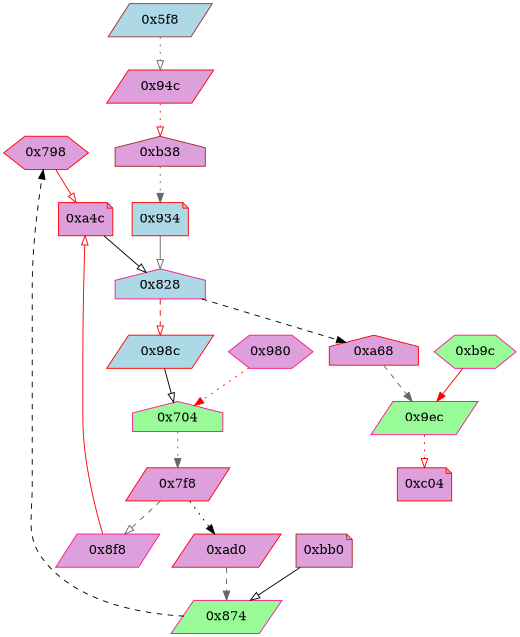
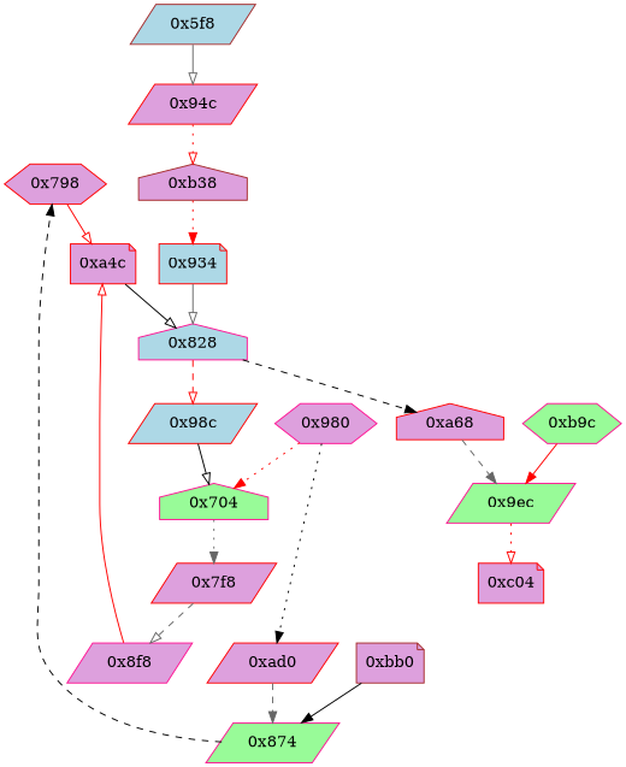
  strict digraph {
    node [color=red fillcolor=plum shape=parallelogram style=filled]
    edge [arrowhead=onormal color=red style=solid]
    "0x798" [opcode="[u'ldr', u'b']" shape=hexagon]
    "0xa4c" [opcode="[u'ldr', u'add', u'str', u'ldr', u'str', u'ldr', u'b']" shape=note]
    "0x828" [color=deeppink fillcolor=lightblue opcode="[u'ldr', u'str', u'ldr', u'str', u'ldr', u'ldr', u'ldrb', u'ldr', u'ldr', u'ldr', u'cmp', u'mov', u'b']" shape=house]
    "0x98c" [fillcolor=lightblue opcode="[u'ldr', u'ldr', u'ldr', u'sub', u'sub', u'add', u'mul', u'mvn', u'ldr', u'orr', u'mov', u'cmn', u'mov', u'ldr', u'cmp', u'mov', u'mov', u'mov', u'cmn', u'mov', u'mov', u'teq', u'mov', u'b']"]
    "0xa68" [opcode="[u'ldr', u'ldr', u'ldr', u'ldr', u'ldr', u'mov', u'add', u'cmp', u'sub', u'mov', u'sub', u'mul', u'mov', u'mvn', u'orr', u'cmn', u'mov', u'teq', u'mov', u'mov', u'cmn', u'mov', u'mov', u'cmp', u'mov', u'b']" shape=house]
    "0x94c" [opcode="[u'ldrb', u'ldrb', u'ldr', u'eor', u'tst', u'mov', u'mov', u'cmp', u'mov', u'mov', u'cmp', u'mov', u'b']"]
    "0xb38" [color=brown opcode="[u'ldr', u'ldr', u'ldr', u'ldr', u'add', u'sub', u'sub', u'mul', u'mvn', u'ldr', u'ldr', u'orr', u'mov', u'cmn', u'mov', u'cmp', u'mov', u'mov', u'mov', u'cmn', u'mov', u'mov']" shape=house]
    "0x934" [fillcolor=lightblue opcode="[u'mov', u'str', u'mov', u'str', u'ldr', u'b']" shape=note]
    "0x980" [color=deeppink opcode="[u'ldr', u'mov', u'b']" shape=hexagon]
    "0x704" [color=deeppink fillcolor=palegreen opcode="[u'ldr', u'mov', u'cmp', u'mov', u'mov', u'strb', u'ldr', u'ldr', u'ldr', u'sub', u'sub', u'add', u'mul', u'eor', u'and', u'ldr', u'mov', u'mov', u'ldr', u'ldr', u'cmp', u'mov', u'teq', u'mov', u'b']" shape=house]
    "0x7f8" [opcode="[u'ldrb', u'ldr', u'ldr', u'cmp', u'mov', u'b']"]
    "0x8f8" [color=deeppink opcode="[u'ldr', u'ldr', u'ldr', u'sub', u'add', u'add']"]
    "0xad0" [opcode="[u'ldr', u'mov', u'ldr', u'ldr', u'sub', u'sub', u'add', u'mul', u'mov', u'eor', u'and', u'ldr', u'mov', u'ldr', u'cmp', u'mov', u'teq', u'ldr', u'ldr', u'mov', u'cmp', u'mov', u'mov', u'cmp', u'mov', u'b']"]
    "0x874" [color=deeppink fillcolor=palegreen opcode="[u'ldr', u'ldr', u'mov', u'mul', u'ldr', u'str', u'ldr', u'rsb', u'mvn', u'mul', u'eor', u'and', u'ldr', u'mov', u'mov', u'ldr', u'ldr', u'cmp', u'mov', u'teq', u'ldr']"]
    "0x9ec" [color=deeppink fillcolor=palegreen opcode="[u'ldr', u'ldr', u'bl', u'ldr', u'ldr', u'ldr', u'rsb', u'mvn', u'mul', u'eor', u'and', u'ldr', u'ldr', u'mov', u'mov', u'cmp', u'mov', u'cmp', u'mov', u'mov', u'cmp', u'mov', u'mov', u'b']"]
    "0xc04" [opcode="[u'mov', u'sub', u'pop']" shape=note]
    "0xbb0" [color=brown opcode="[u'ldr', u'ldr', u'ldr', u'ldr', u'ldr', u'ldr', u'ldr', u'ldr', u'ldr', u'ldr', u'ldr', u'ldr', u'ldr', u'ldr', u'ldr', u'ldr', u'ldr', u'ldr', u'ldr', u'ldr', u'b']" shape=note]
    "0xb9c" [color=deeppink fillcolor=palegreen opcode="[u'ldr', u'ldr', u'bl', u'mov', u'b']" shape=hexagon]
    "0x5f8" [color=brown fillcolor=lightblue opcode="[u'push', u'add', u'sub', u'ldr', u'str', u'mvn', u'ldr', u'sub', u'mul', u'mov', u'eor', u'tst', u'ldr', u'mov', u'mov', u'strb', u'ldr', u'cmp', u'mov', u'strb', u'ldr', u'ldr', u'str', u'ldr', u'str', u'ldr', u'str', u'ldr', u'str', u'ldr', u'ldr', u'ldr', u'ldr', u'ldr', u'str', u'ldr', u'ldr', u'add', u'str', u'ldr', u'add', u'str', u'str', u'str', u'str', u'b']"]
    "0x798" -> "0xa4c"
    "0xa4c" -> "0x828" [color=black]
    "0x828" -> "0x98c" [style=dashed]
    "0x828" -> "0xa68" [arrowhead=normal color=black style=dashed]
    "0x98c" -> "0x704" [color=black]
    "0xa68" -> "0x9ec" [arrowhead=normal color=gray40 style=dashed]
    "0x94c" -> "0xb38" [style=dotted]
-   "0xb38" -> "0x934" [arrowhead=normal color=gray40 style=dotted]
+   "0xb38" -> "0x934" [arrowhead=normal style=dotted]
    "0x934" -> "0x828" [color=gray40]
    "0x980" -> "0x704" [arrowhead=normal style=dotted]
    "0x704" -> "0x7f8" [arrowhead=normal color=gray40 style=dotted]
    "0x7f8" -> "0x8f8" [color=gray40 style=dashed]
-   "0x7f8" -> "0xad0" [arrowhead=normal color=black style=dotted]
+   "0x980" -> "0xad0" [arrowhead=normal color=black style=dotted]
    "0x8f8" -> "0xa4c"
    "0xad0" -> "0x874" [arrowhead=normal color=gray40 style=dashed]
    "0x874" -> "0x798" [arrowhead=normal color=black style=dashed]
    "0x9ec" -> "0xc04" [style=dotted]
-   "0xbb0" -> "0x874" [color=black]
+   "0xbb0" -> "0x874" [arrowhead=normal color=black]
    "0xb9c" -> "0x9ec" [arrowhead=normal]
-   "0x5f8" -> "0x94c" [color=gray40 style=dotted]
+   "0x5f8" -> "0x94c" [color=gray40]
  }
